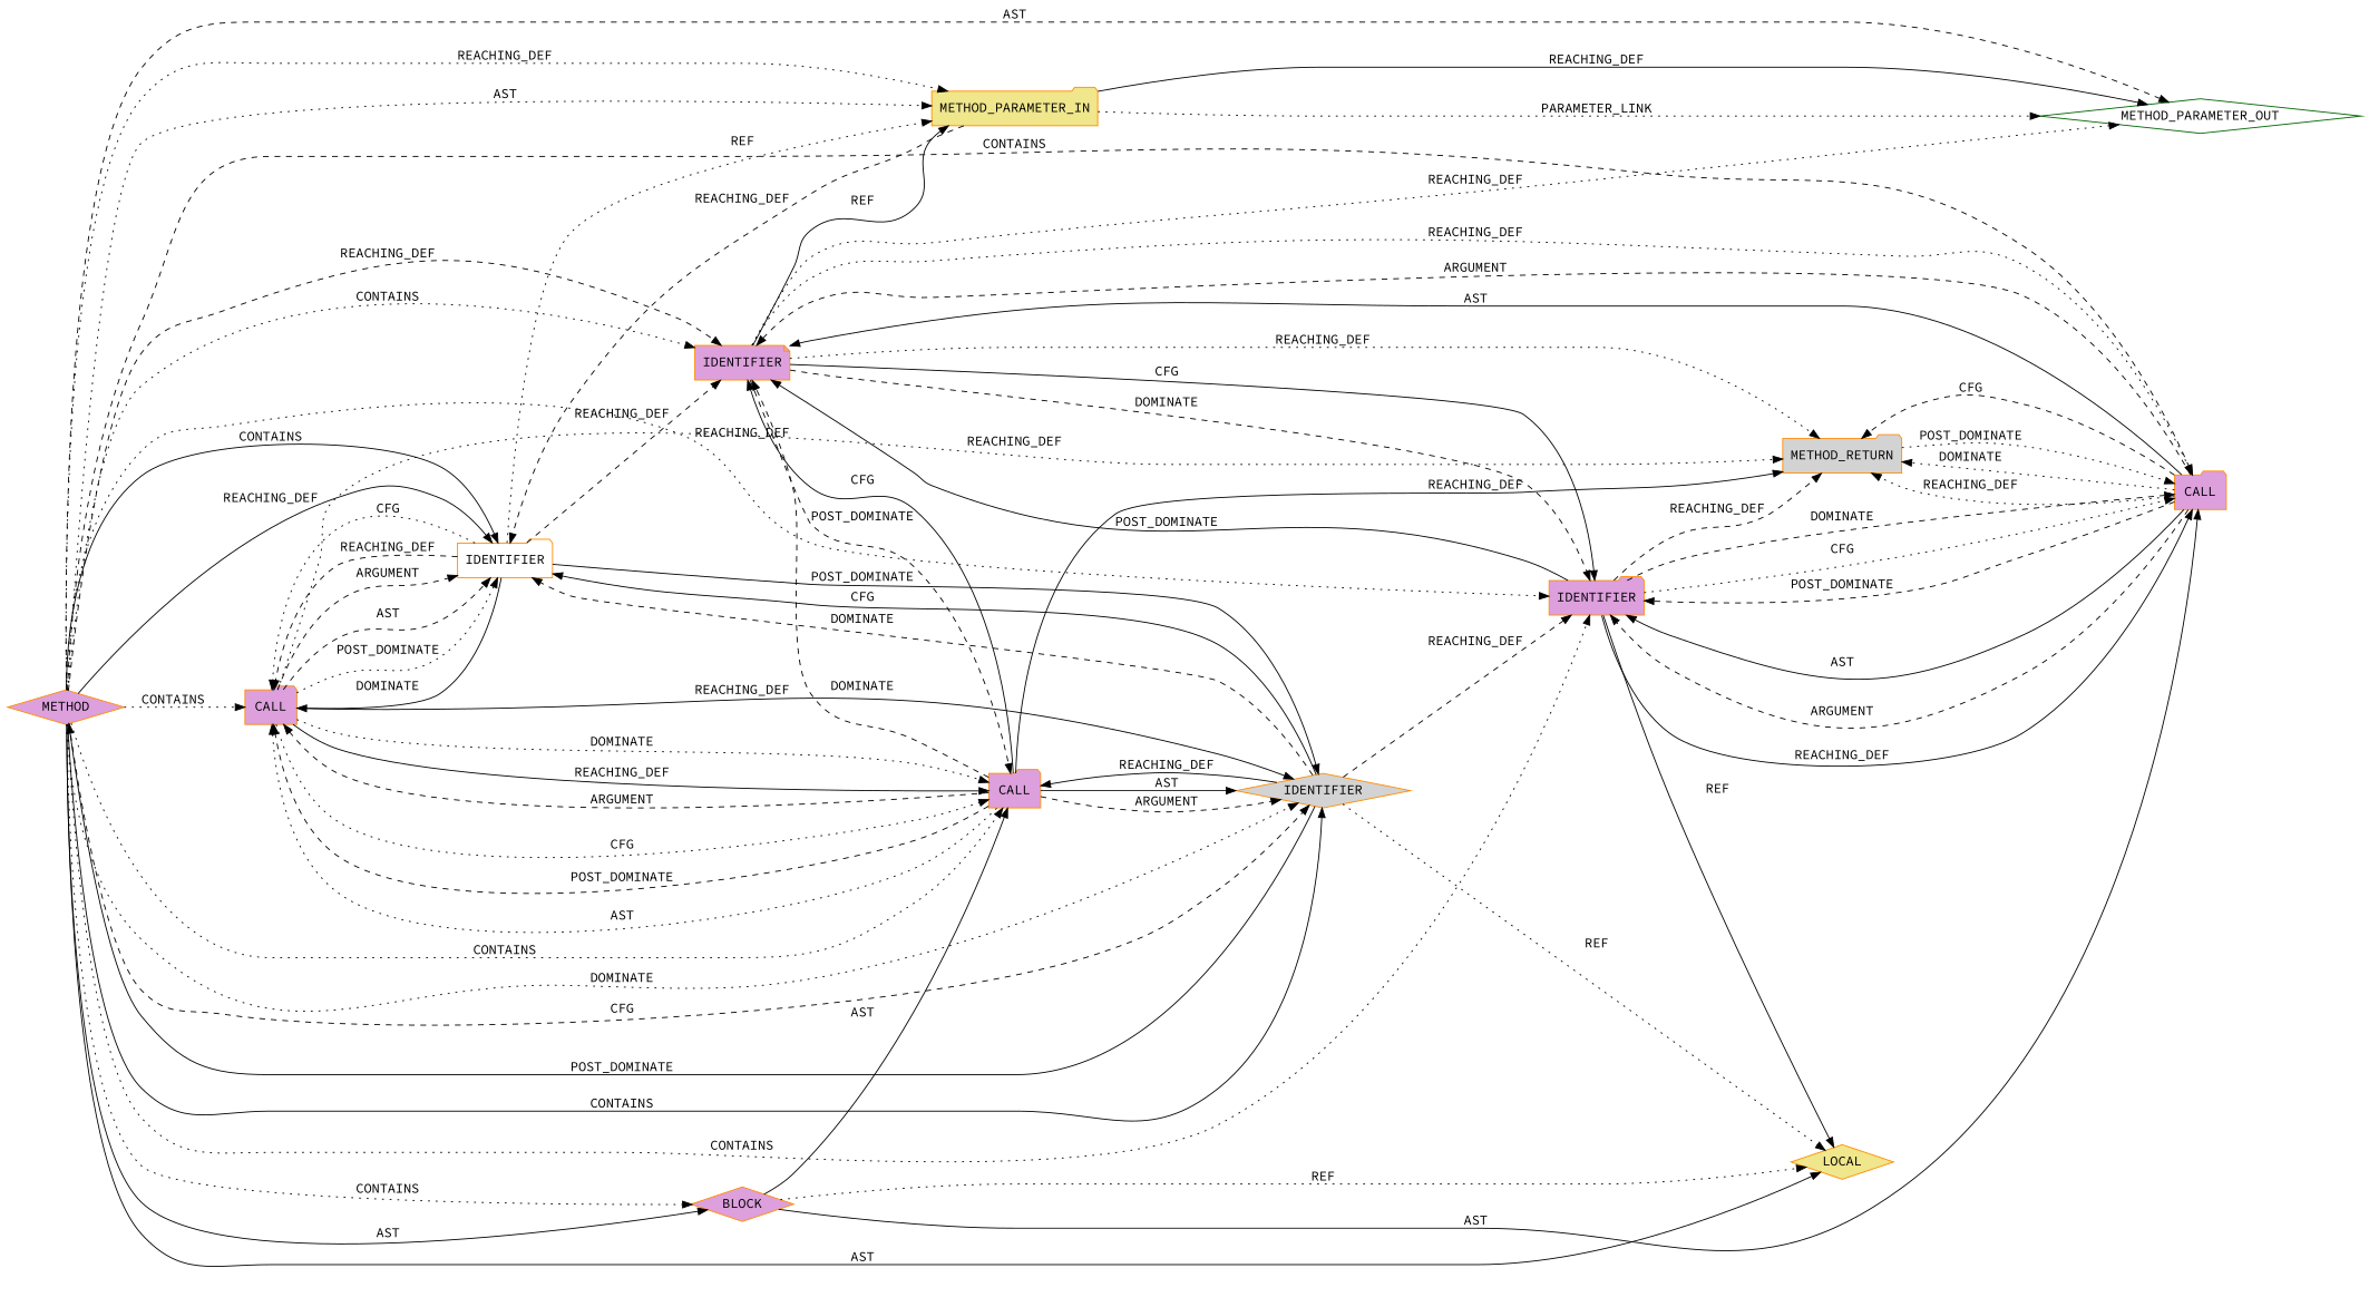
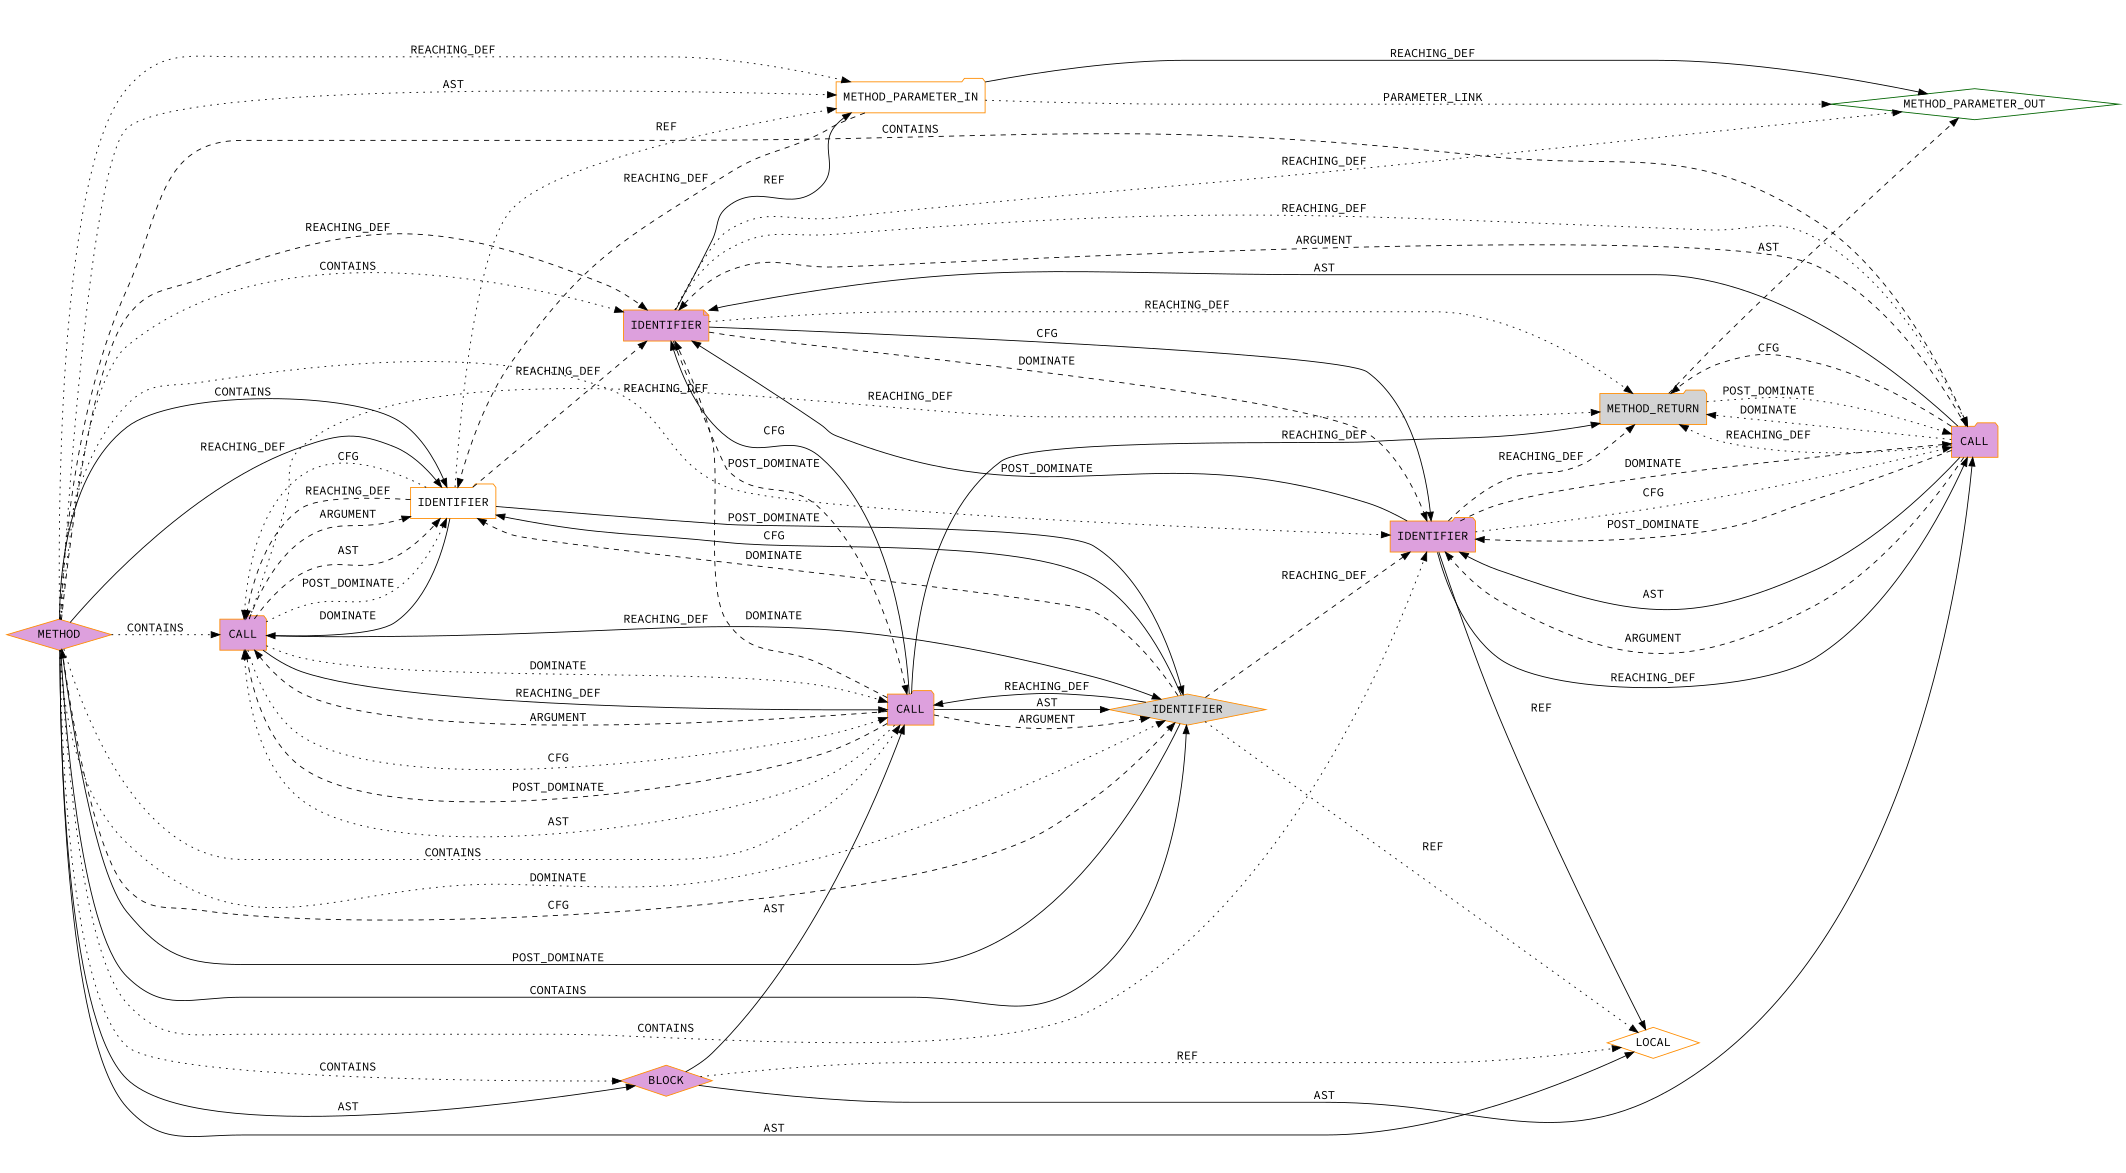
  digraph {
    fontname="Source Code Pro"
    rankdir=LR
    node [CODE="struct sock *sk" COLUMN_NUMBER=1 LINE_NUMBER=215 NAME=sk ORDER=1 color=darkorange fillcolor=plum fontname="Source Code Pro" shape=folder style=filled TYPE_FULL_NAME="sock*"]
    edge [fontname="Source Code Pro" style=dotted]
    n1 [AST_PARENT_FULL_NAME="tls_device.c:<global>" AST_PARENT_TYPE=TYPE_DECL CODE="void tls_device_free_resources_tx(struct sock *sk)\n{\n	struct tls_context *tls_ctx = tls_get_ctx(sk);\n\n	tls_free_partial_record(sk, tls_ctx);\n}" COLUMN_NUMBER_END=1 FILENAME="tls_device.c" FULL_NAME=tls_device_free_resources_tx IS_EXTERNAL=false LINE_NUMBER=213 LINE_NUMBER_END=218 NAME=tls_device_free_resources_tx ORDER=16 SIGNATURE="void tls_device_free_resources_tx (sock*)" label=METHOD shape=diamond TYPE_FULL_NAME=""]
    n2 [COLUMN_NUMBER=35 EVALUATION_STRATEGY=BY_VALUE INDEX=1 IS_VARIADIC=false LINE_NUMBER=213 color=darkgreen fillcolor=white label=METHOD_PARAMETER_OUT shape=diamond]
    n3 [ARGUMENT_INDEX=2 CODE="tls_get_ctx(sk)" COLUMN_NUMBER=32 DISPATCH_TYPE=STATIC_DISPATCH METHOD_FULL_NAME=tls_get_ctx NAME=tls_get_ctx ORDER=2 TYPE_FULL_NAME="<empty>" label=CALL]
    n4 [ARGUMENT_INDEX=1 CODE=sk COLUMN_NUMBER=26 LINE_NUMBER=217 label=IDENTIFIER shape=note]
    n5 [ARGUMENT_INDEX=2 CODE=tls_ctx COLUMN_NUMBER=30 LINE_NUMBER=217 NAME=tls_ctx ORDER=2 TYPE_FULL_NAME="tls_context*" label=IDENTIFIER]
    n6 [ARGUMENT_INDEX=1 CODE=sk COLUMN_NUMBER=44 fillcolor=white label=IDENTIFIER]
    n7 [ARGUMENT_INDEX=-1 CODE="*tls_ctx = tls_get_ctx(sk)" COLUMN_NUMBER=21 DISPATCH_TYPE=STATIC_DISPATCH METHOD_FULL_NAME="<operator>.assignment" NAME="<operator>.assignment" ORDER=2 TYPE_FULL_NAME="<empty>" label=CALL]
    n8 [ARGUMENT_INDEX=-1 CODE="tls_free_partial_record(sk, tls_ctx)" COLUMN_NUMBER=2 DISPATCH_TYPE=STATIC_DISPATCH LINE_NUMBER=217 METHOD_FULL_NAME=tls_free_partial_record NAME=tls_free_partial_record ORDER=3 TYPE_FULL_NAME="<empty>" label=CALL]
    n9 [ARGUMENT_INDEX=-1 CODE="{\n	struct tls_context *tls_ctx = tls_get_ctx(sk);\n\n	tls_free_partial_record(sk, tls_ctx);\n}" LINE_NUMBER=214 ORDER=2 TYPE_FULL_NAME=void label=BLOCK shape=diamond NAME=""]
    n10 [ARGUMENT_INDEX=1 CODE=tls_ctx COLUMN_NUMBER=22 NAME=tls_ctx TYPE_FULL_NAME="tls_context*" fillcolor=lightgrey label=IDENTIFIER shape=diamond]
-   n11 [COLUMN_NUMBER=35 EVALUATION_STRATEGY=BY_VALUE INDEX=1 IS_VARIADIC=false LINE_NUMBER=213 fillcolor=khaki label=METHOD_PARAMETER_IN]
-   n12 [CODE="struct tls_context* tls_ctx" COLUMN_NUMBER=21 NAME=tls_ctx TYPE_FULL_NAME="tls_context*" fillcolor=khaki label=LOCAL shape=diamond]
+   n11 [COLUMN_NUMBER=35 EVALUATION_STRATEGY=BY_VALUE INDEX=1 IS_VARIADIC=false LINE_NUMBER=213 fillcolor=white label=METHOD_PARAMETER_IN]
+   n12 [CODE="struct tls_context* tls_ctx" COLUMN_NUMBER=21 NAME=tls_ctx TYPE_FULL_NAME="tls_context*" fillcolor=white label=LOCAL shape=diamond]
    n13 [CODE=RET EVALUATION_STRATEGY=BY_VALUE LINE_NUMBER=213 ORDER=3 TYPE_FULL_NAME=void fillcolor=lightgrey label=METHOD_RETURN NAME=""]
-   n1 -> n2 [label=AST style=dashed]
+   n13 -> n2 [label=AST style=dashed]
    n1 -> n3 [label=CONTAINS]
    n1 -> n4 [label=CONTAINS]
    n1 -> n4 [label=REACHING_DEF style=dashed]
    n1 -> n5 [label=CONTAINS]
    n1 -> n5 [label=REACHING_DEF]
    n1 -> n6 [label=CONTAINS style=solid]
    n1 -> n6 [label=REACHING_DEF style=solid]
    n1 -> n7 [label=CONTAINS]
    n1 -> n8 [label=CONTAINS style=dashed]
    n1 -> n9 [label=AST style=solid]
    n1 -> n9 [label=CONTAINS]
    n1 -> n10 [label=CONTAINS style=solid]
    n1 -> n10 [label=DOMINATE]
    n1 -> n10 [label=CFG style=dashed]
    n1 -> n11 [label=REACHING_DEF]
    n1 -> n11 [label=AST]
    n1 -> n12 [label=AST style=solid]
    n3 -> n6 [label=ARGUMENT style=dashed]
    n3 -> n6 [label=AST style=dashed]
    n3 -> n6 [label=POST_DOMINATE]
    n3 -> n7 [label=DOMINATE]
    n3 -> n7 [VARIABLE="tls_get_ctx(sk)" label=REACHING_DEF style=solid]
    n3 -> n7 [label=CFG]
    n3 -> n10 [VARIABLE="tls_get_ctx(sk)" label=REACHING_DEF style=solid]
    n3 -> n13 [VARIABLE="tls_get_ctx(sk)" label=REACHING_DEF]
    n4 -> n2 [VARIABLE=sk label=REACHING_DEF]
    n4 -> n5 [label=CFG style=solid]
    n4 -> n5 [label=DOMINATE style=dashed]
    n4 -> n7 [label=POST_DOMINATE style=dashed]
    n4 -> n8 [VARIABLE=sk label=REACHING_DEF]
    n4 -> n11 [label=REF style=solid]
    n4 -> n13 [VARIABLE=sk label=REACHING_DEF]
    n5 -> n4 [label=POST_DOMINATE style=solid]
    n5 -> n8 [VARIABLE=tls_ctx label=REACHING_DEF style=solid]
    n5 -> n8 [label=DOMINATE style=dashed]
    n5 -> n8 [label=CFG]
    n5 -> n12 [label=REF style=solid]
    n5 -> n13 [VARIABLE=tls_ctx label=REACHING_DEF style=dashed]
    n6 -> n3 [label=DOMINATE style=solid]
    n6 -> n3 [label=CFG]
    n6 -> n3 [VARIABLE=sk label=REACHING_DEF style=dashed]
    n6 -> n4 [VARIABLE=sk label=REACHING_DEF style=dashed]
    n6 -> n10 [label=POST_DOMINATE style=solid]
    n6 -> n11 [label=REF]
    n7 -> n3 [label=POST_DOMINATE style=dashed]
    n7 -> n3 [label=ARGUMENT style=dashed]
    n7 -> n3 [label=AST]
    n7 -> n4 [label=DOMINATE style=dashed]
    n7 -> n4 [label=CFG style=solid]
    n7 -> n10 [label=AST style=solid]
    n7 -> n10 [label=ARGUMENT style=dashed]
    n7 -> n13 [VARIABLE="*tls_ctx = tls_get_ctx(sk)" label=REACHING_DEF style=solid]
    n8 -> n4 [label=ARGUMENT style=dashed]
    n8 -> n4 [label=AST style=solid]
    n8 -> n5 [label=AST style=solid]
    n8 -> n5 [label=ARGUMENT style=dashed]
    n8 -> n5 [label=POST_DOMINATE style=dashed]
    n8 -> n13 [label=DOMINATE]
    n8 -> n13 [VARIABLE="tls_free_partial_record(sk, tls_ctx)" label=REACHING_DEF]
    n8 -> n13 [label=CFG style=dashed]
    n9 -> n7 [label=AST style=solid]
    n9 -> n8 [label=AST style=solid]
    n9 -> n12 [label=REF]
    n10 -> n1 [label=POST_DOMINATE style=solid]
    n10 -> n5 [VARIABLE=tls_ctx label=REACHING_DEF style=dashed]
    n10 -> n6 [label=CFG style=solid]
    n10 -> n6 [label=DOMINATE style=dashed]
    n10 -> n7 [VARIABLE=tls_ctx label=REACHING_DEF style=solid]
    n10 -> n12 [label=REF]
    n11 -> n2 [VARIABLE=sk label=REACHING_DEF style=solid]
    n11 -> n2 [label=PARAMETER_LINK]
    n11 -> n6 [VARIABLE=sk label=REACHING_DEF style=dashed]
    n13 -> n8 [label=POST_DOMINATE]
  }
